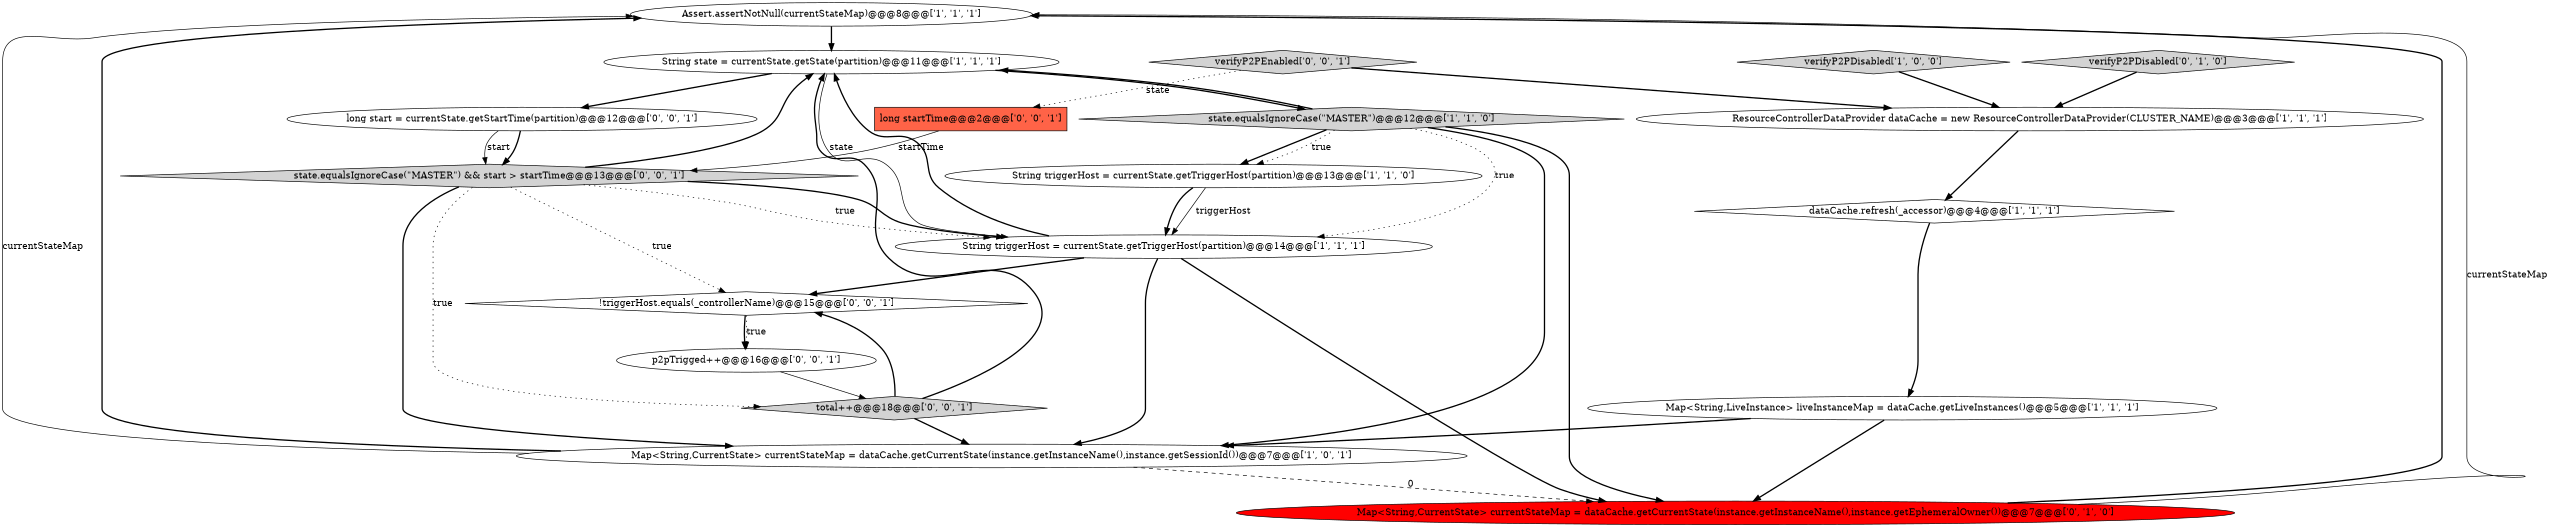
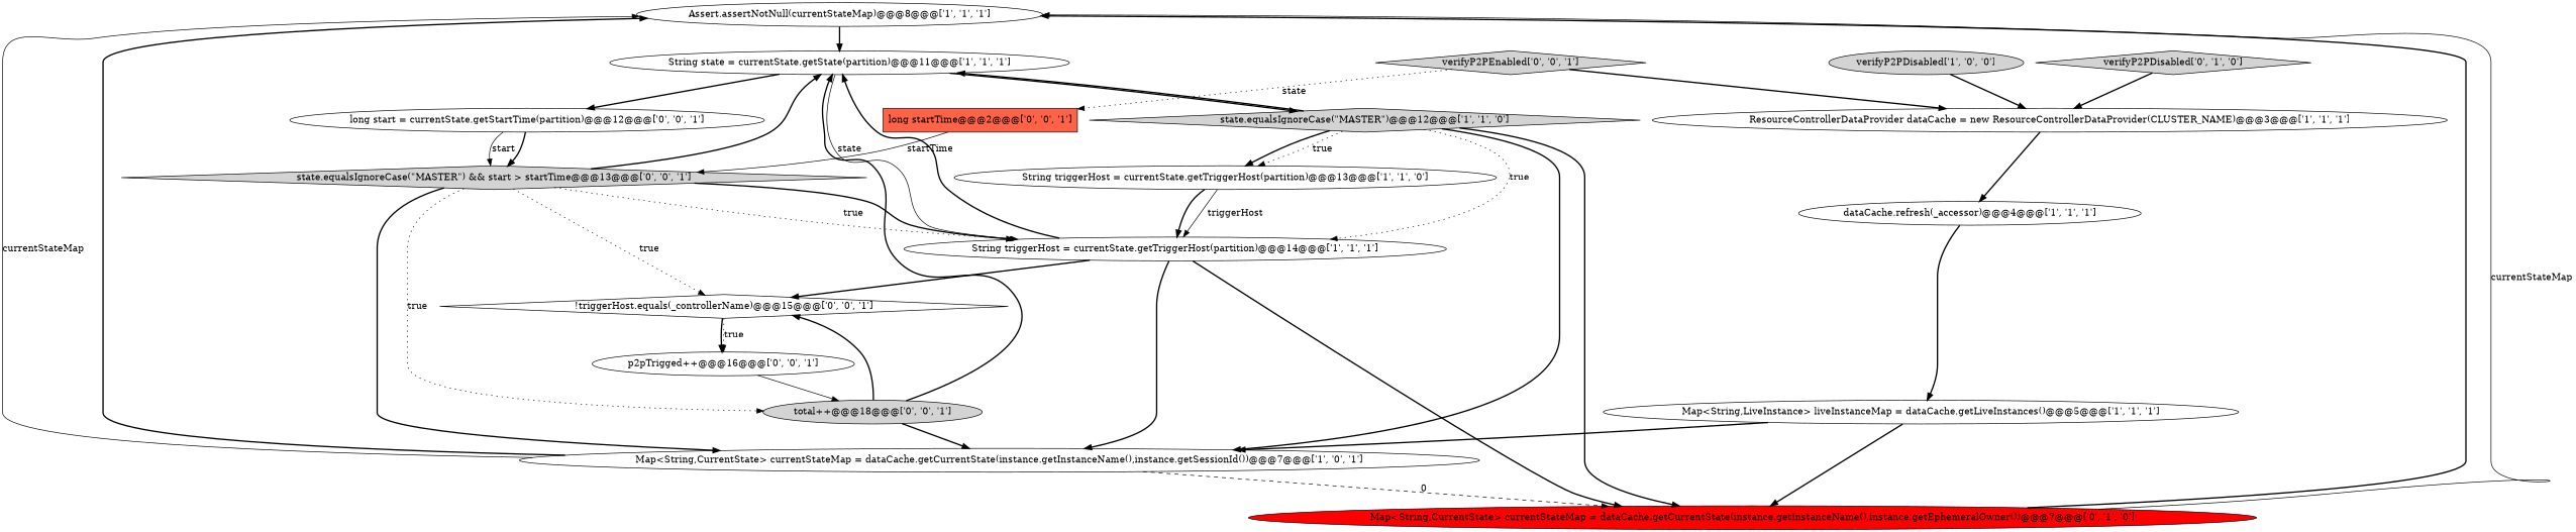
  digraph {
    node [fillcolor=white shape=ellipse style=filled]
    edge [style=bold]
    n1 [label="Assert.assertNotNull(currentStateMap)@@@8@@@['1', '1', '1']"]
    n2 [label="String state = currentState.getState(partition)@@@11@@@['1', '1', '1']"]
    n3 [fillcolor=lightgray label="state.equalsIgnoreCase(\"MASTER\")@@@12@@@['1', '1', '0']" shape=diamond]
    n4 [label="String triggerHost = currentState.getTriggerHost(partition)@@@14@@@['1', '1', '1']"]
    n5 [label="long start = currentState.getStartTime(partition)@@@12@@@['0', '0', '1']"]
    n6 [fillcolor=lightgray label="verifyP2PDisabled['0', '1', '0']" shape=diamond]
    n7 [label="ResourceControllerDataProvider dataCache = new ResourceControllerDataProvider(CLUSTER_NAME)@@@3@@@['1', '1', '1']"]
-   n8 [label="dataCache.refresh(_accessor)@@@4@@@['1', '1', '1']" shape=diamond]
+   n8 [label="dataCache.refresh(_accessor)@@@4@@@['1', '1', '1']"]
    n9 [label="Map<String,LiveInstance> liveInstanceMap = dataCache.getLiveInstances()@@@5@@@['1', '1', '1']"]
    n10 [fillcolor=red label="Map<String,CurrentState> currentStateMap = dataCache.getCurrentState(instance.getInstanceName(),instance.getEphemeralOwner())@@@7@@@['0', '1', '0']"]
    n11 [label="Map<String,CurrentState> currentStateMap = dataCache.getCurrentState(instance.getInstanceName(),instance.getSessionId())@@@7@@@['1', '0', '1']"]
    n12 [label="String triggerHost = currentState.getTriggerHost(partition)@@@13@@@['1', '1', '0']"]
    n13 [label="!triggerHost.equals(_controllerName)@@@15@@@['0', '0', '1']" shape=diamond]
    n14 [label="p2pTrigged++@@@16@@@['0', '0', '1']"]
-   n15 [fillcolor=lightgray label="total++@@@18@@@['0', '0', '1']" shape=diamond]
+   n15 [fillcolor=lightgray label="total++@@@18@@@['0', '0', '1']"]
    n16 [fillcolor=lightgray label="state.equalsIgnoreCase(\"MASTER\") && start > startTime@@@13@@@['0', '0', '1']" shape=diamond]
    n17 [fillcolor=tomato label="long startTime@@@2@@@['0', '0', '1']" shape=box]
    n18 [fillcolor=lightgray label="verifyP2PEnabled['0', '0', '1']" shape=diamond]
-   n19 [fillcolor=lightgray label="verifyP2PDisabled['1', '0', '0']" shape=diamond]
+   n19 [fillcolor=lightgray label="verifyP2PDisabled['1', '0', '0']"]
    n1 -> n2
    n2 -> n3
    n2 -> n4 [label=state style=solid]
    n2 -> n5
    n3 -> n2
    n3 -> n4 [label=true style=dotted]
    n3 -> n10
    n3 -> n11
    n3 -> n12
    n3 -> n12 [label=true style=dotted]
    n4 -> n2
    n4 -> n10
    n4 -> n11
    n4 -> n13
    n5 -> n16
    n5 -> n16 [label=start style=solid]
    n6 -> n7
    n7 -> n8
    n8 -> n9
    n9 -> n10
    n9 -> n11
    n10 -> n1
    n10 -> n1 [label=currentStateMap style=solid]
    n11 -> n1 [label=currentStateMap style=solid]
    n11 -> n1
    n11 -> n10 [label=0 style=dashed]
    n12 -> n4 [label=triggerHost style=solid]
    n12 -> n4
    n13 -> n14
    n13 -> n14 [label=true style=dotted]
    n14 -> n15 [style=solid]
    n15 -> n2
    n15 -> n11
    n15 -> n13
    n16 -> n2
    n16 -> n4
    n16 -> n4 [label=true style=dotted]
    n16 -> n11
    n16 -> n13 [label=true style=dotted]
    n16 -> n15 [label=true style=dotted]
    n17 -> n16 [label=startTime style=solid]
    n18 -> n7
    n18 -> n17 [label=state style=dotted]
    n19 -> n7
  }
